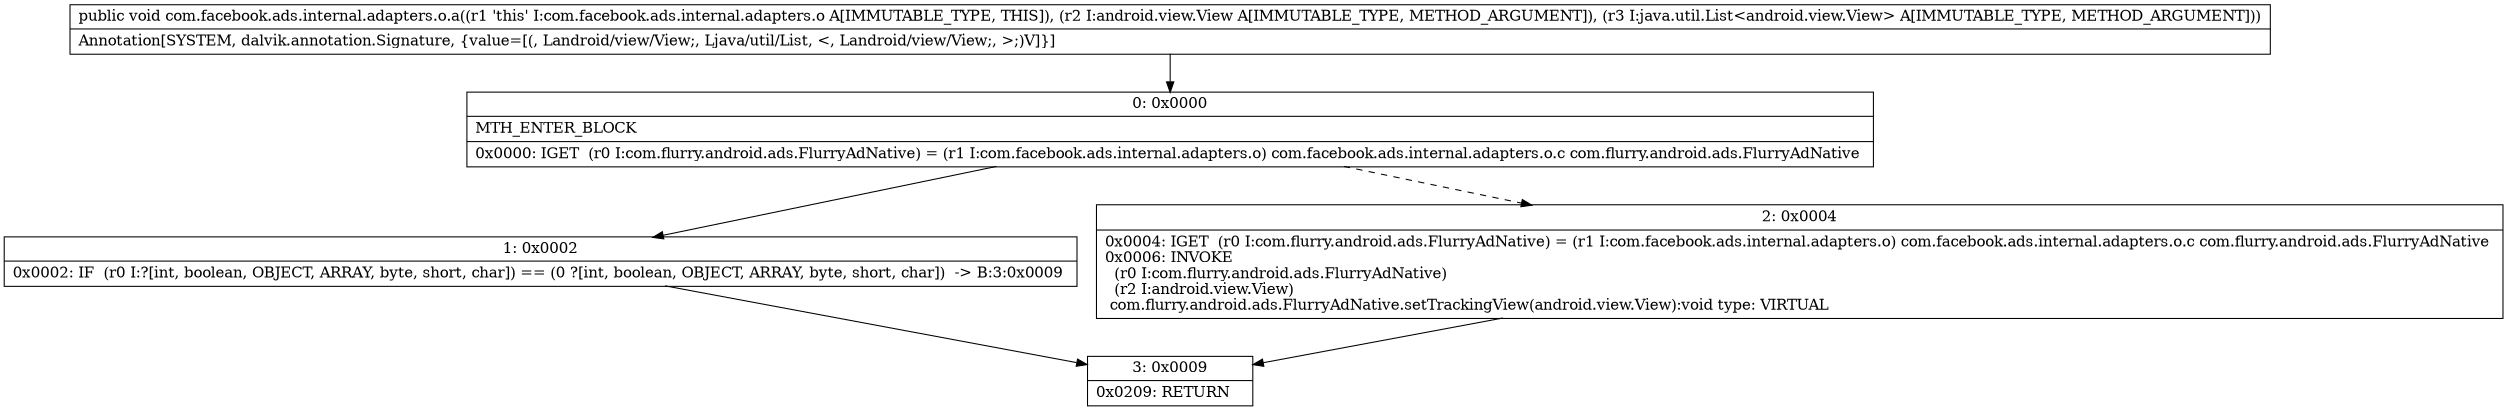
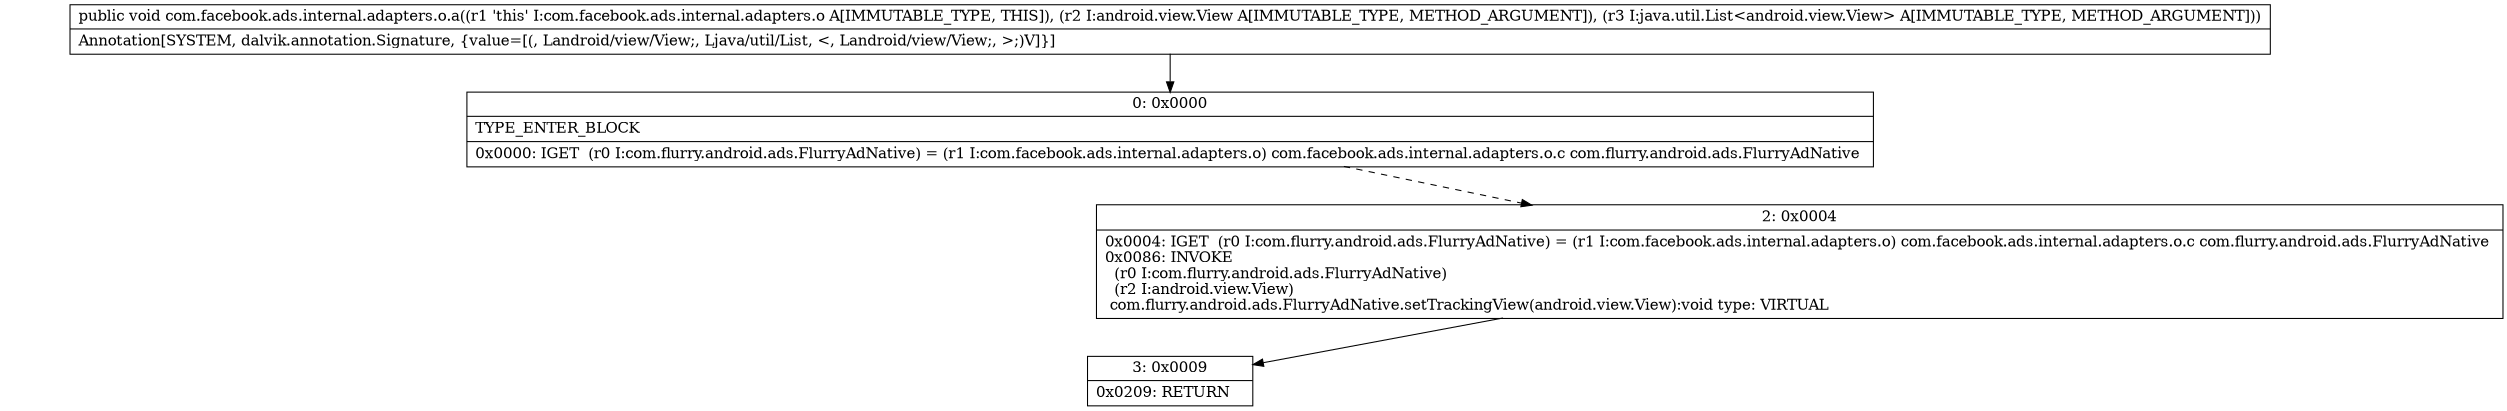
  digraph {
    node [shape=record]
-   n1 [label="{0\:\ 0x0000|MTH_ENTER_BLOCK\l|0x0000: IGET  (r0 I:com.flurry.android.ads.FlurryAdNative) = (r1 I:com.facebook.ads.internal.adapters.o) com.facebook.ads.internal.adapters.o.c com.flurry.android.ads.FlurryAdNative \l}"]
-   n2 [label="{1\:\ 0x0002|0x0002: IF  (r0 I:?[int, boolean, OBJECT, ARRAY, byte, short, char]) == (0 ?[int, boolean, OBJECT, ARRAY, byte, short, char])  \-\> B:3:0x0009 \l}"]
-   n3 [label="{2\:\ 0x0004|0x0004: IGET  (r0 I:com.flurry.android.ads.FlurryAdNative) = (r1 I:com.facebook.ads.internal.adapters.o) com.facebook.ads.internal.adapters.o.c com.flurry.android.ads.FlurryAdNative \l0x0006: INVOKE  \l  (r0 I:com.flurry.android.ads.FlurryAdNative)\l  (r2 I:android.view.View)\l com.flurry.android.ads.FlurryAdNative.setTrackingView(android.view.View):void type: VIRTUAL \l}"]
+   n1 [label="{0\:\ 0x0000|TYPE_ENTER_BLOCK\l|0x0000: IGET  (r0 I:com.flurry.android.ads.FlurryAdNative) = (r1 I:com.facebook.ads.internal.adapters.o) com.facebook.ads.internal.adapters.o.c com.flurry.android.ads.FlurryAdNative \l}"]
+   n3 [label="{2\:\ 0x0004|0x0004: IGET  (r0 I:com.flurry.android.ads.FlurryAdNative) = (r1 I:com.facebook.ads.internal.adapters.o) com.facebook.ads.internal.adapters.o.c com.flurry.android.ads.FlurryAdNative \l0x0086: INVOKE  \l  (r0 I:com.flurry.android.ads.FlurryAdNative)\l  (r2 I:android.view.View)\l com.flurry.android.ads.FlurryAdNative.setTrackingView(android.view.View):void type: VIRTUAL \l}"]
    n4 [label="{3\:\ 0x0009|0x0209: RETURN   \l}"]
    n5 [label="{public void com.facebook.ads.internal.adapters.o.a((r1 'this' I:com.facebook.ads.internal.adapters.o A[IMMUTABLE_TYPE, THIS]), (r2 I:android.view.View A[IMMUTABLE_TYPE, METHOD_ARGUMENT]), (r3 I:java.util.List\<android.view.View\> A[IMMUTABLE_TYPE, METHOD_ARGUMENT]))  | Annotation[SYSTEM, dalvik.annotation.Signature, \{value=[(, Landroid\/view\/View;, Ljava\/util\/List, \<, Landroid\/view\/View;, \>;)V]\}]\l}"]
-   n1 -> n2
    n1 -> n3 [style=dashed]
-   n2 -> n4
    n3 -> n4
    n5 -> n1
  }
